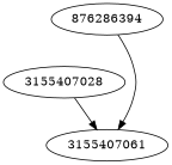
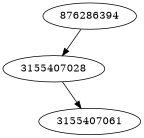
  strict digraph {
    876286394
    3155407028
    3155407061
-   876286394 -> 3155407061
+   876286394 -> 3155407028
    3155407028 -> 3155407061
  }
